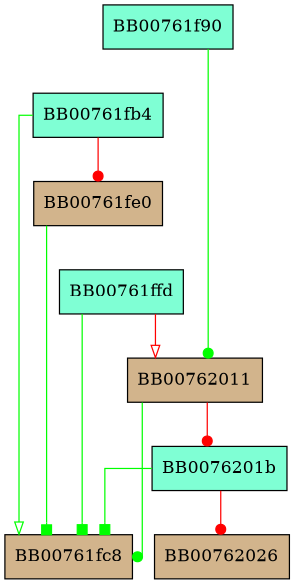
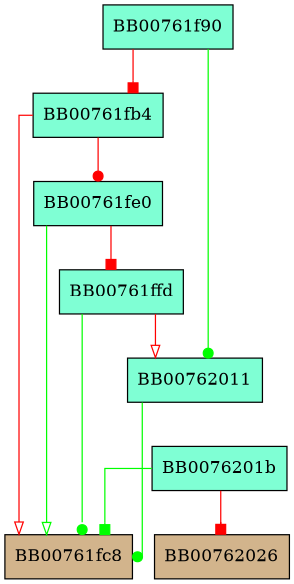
  digraph {
    splines=ortho
    node [fillcolor=aquamarine shape=box style=filled]
    edge [arrowhead=dot color=red]
    BB00761f90
    BB00761fb4
-   BB00762011 [fillcolor=tan]
-   BB00761fe0 [fillcolor=tan]
+   BB00762011
+   BB00761fe0
    n5 [fillcolor=tan label=BB00761fc8]
    BB00761ffd
    BB0076201b
    BB00762026 [fillcolor=tan]
+   BB00761f90 -> BB00761fb4 [arrowhead=box]
    BB00761f90 -> BB00762011 [color=green]
    BB00761fb4 -> BB00761fe0
-   BB00761fb4 -> n5 [arrowhead=onormal color=green]
+   BB00761fb4 -> n5 [arrowhead=onormal]
    BB00762011 -> n5 [color=green]
-   BB00762011 -> BB0076201b
-   BB00761fe0 -> n5 [arrowhead=box color=green]
+   BB00761fe0 -> n5 [arrowhead=onormal color=green]
+   BB00761fe0 -> BB00761ffd [arrowhead=box]
    BB00761ffd -> BB00762011 [arrowhead=onormal]
-   BB00761ffd -> n5 [arrowhead=box color=green]
+   BB00761ffd -> n5 [color=green]
    BB0076201b -> n5 [arrowhead=box color=green]
-   BB0076201b -> BB00762026
+   BB0076201b -> BB00762026 [arrowhead=box]
  }
